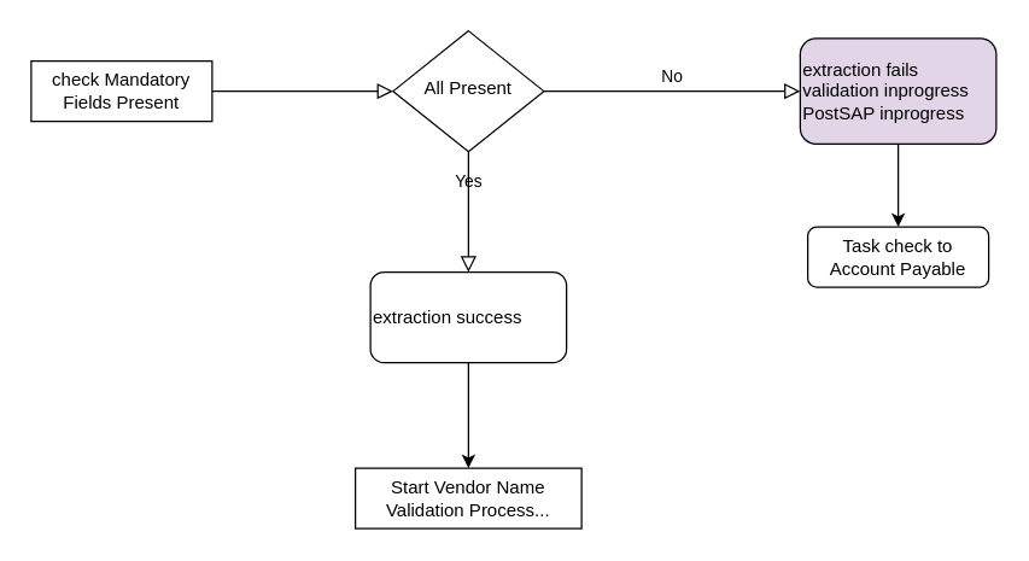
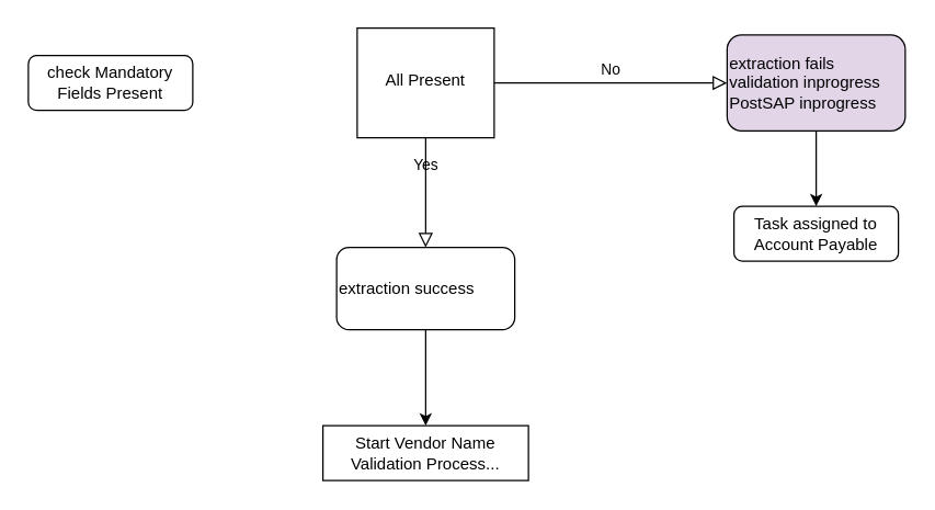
  <mxCell id="0" />
  <mxCell id="1" parent="0" />
- <mxCell id="2" value="" style="rounded=0;html=1;jettySize=auto;orthogonalLoop=1;fontSize=11;endArrow=block;endFill=0;endSize=8;strokeWidth=1;shadow=0;labelBackgroundColor=none;edgeStyle=orthogonalEdgeStyle;" parent="1" source="3" target="6" edge="1"><mxGeometry relative="1" as="geometry" /></mxCell>
- <mxCell id="3" value="check Mandatory Fields Present" style="whiteSpace=wrap;html=1;fontSize=12;glass=0;strokeWidth=1;shadow=0;rounded=0;" parent="1" vertex="1"><mxGeometry x="20" y="40" width="120" height="40" as="geometry" /></mxCell>
+ <mxCell id="3" value="check Mandatory Fields Present" style="rounded=1;whiteSpace=wrap;html=1;fontSize=12;glass=0;strokeWidth=1;shadow=0;" parent="1" vertex="1"><mxGeometry x="20" y="40" width="120" height="40" as="geometry" /></mxCell>
  <mxCell id="4" value="Yes" style="rounded=0;html=1;jettySize=auto;orthogonalLoop=1;fontSize=11;endArrow=block;endFill=0;endSize=8;strokeWidth=1;shadow=0;labelBackgroundColor=none;edgeStyle=orthogonalEdgeStyle;" parent="1" source="6" edge="1"><mxGeometry y="20" relative="1" as="geometry"><mxPoint as="offset" /><mxPoint x="310" y="180" as="targetPoint" /></mxGeometry></mxCell>
  <mxCell id="5" value="No" style="edgeStyle=orthogonalEdgeStyle;rounded=0;html=1;jettySize=auto;orthogonalLoop=1;fontSize=11;endArrow=block;endFill=0;endSize=8;strokeWidth=1;shadow=0;labelBackgroundColor=none;" parent="1" source="6" target="8" edge="1"><mxGeometry y="10" relative="1" as="geometry"><mxPoint as="offset" /></mxGeometry></mxCell>
- <mxCell id="6" value="All Present" style="rhombus;whiteSpace=wrap;html=1;shadow=0;fontFamily=Helvetica;fontSize=12;align=center;strokeWidth=1;spacing=6;spacingTop=-4;" parent="1" vertex="1"><mxGeometry x="260" y="20" width="100" height="80" as="geometry" /></mxCell>
+ <mxCell id="6" value="All Present" style="whiteSpace=wrap;html=1;shadow=0;fontFamily=Helvetica;fontSize=12;align=center;strokeWidth=1;spacing=6;spacingTop=-4;rounded=0;" parent="1" vertex="1"><mxGeometry x="260" y="20" width="100" height="80" as="geometry" /></mxCell>
  <mxCell id="7" style="edgeStyle=orthogonalEdgeStyle;rounded=0;orthogonalLoop=1;jettySize=auto;html=1;entryX=0.5;entryY=0;entryDx=0;entryDy=0;" parent="1" source="8" target="10" edge="1"><mxGeometry relative="1" as="geometry" /></mxCell>
  <mxCell id="8" value="extraction fails&lt;br&gt;validation inprogress&lt;br&gt;&lt;div style=&quot;&quot;&gt;&lt;span style=&quot;background-color: initial;&quot;&gt;PostSAP inprogress&lt;/span&gt;&lt;/div&gt;" style="rounded=1;whiteSpace=wrap;html=1;fontSize=12;glass=0;strokeWidth=1;shadow=0;align=left;fillColor=#e1d5e7;" parent="1" vertex="1"><mxGeometry x="530" y="25" width="130" height="70" as="geometry" /></mxCell>
  <mxCell id="9" value="Start Vendor Name Validation Process..." style="whiteSpace=wrap;html=1;fontSize=12;glass=0;strokeWidth=1;shadow=0;rounded=0;" parent="1" vertex="1"><mxGeometry x="235" y="310" width="150" height="40" as="geometry" /></mxCell>
- <mxCell id="10" value="Task check to Account Payable" style="rounded=1;whiteSpace=wrap;html=1;fontSize=12;glass=0;strokeWidth=1;shadow=0;" parent="1" vertex="1"><mxGeometry x="535" y="150" width="120" height="40" as="geometry" /></mxCell>
+ <mxCell id="10" value="Task assigned to Account Payable" style="rounded=1;whiteSpace=wrap;html=1;fontSize=12;glass=0;strokeWidth=1;shadow=0;" parent="1" vertex="1"><mxGeometry x="535" y="150" width="120" height="40" as="geometry" /></mxCell>
  <mxCell id="11" style="edgeStyle=orthogonalEdgeStyle;rounded=0;orthogonalLoop=1;jettySize=auto;html=1;exitX=0.5;exitY=1;exitDx=0;exitDy=0;entryX=0.5;entryY=0;entryDx=0;entryDy=0;" parent="1" source="12" target="9" edge="1"><mxGeometry relative="1" as="geometry" /></mxCell>
  <mxCell id="12" value="extraction success" style="rounded=1;whiteSpace=wrap;html=1;fontSize=12;glass=0;strokeWidth=1;shadow=0;align=left;" parent="1" vertex="1"><mxGeometry x="245" y="180" width="130" height="60" as="geometry" /></mxCell>
